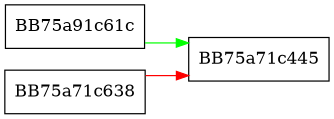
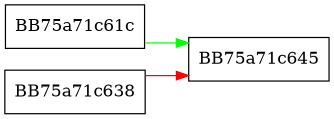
  digraph {
    rankdir=LR
    splines=ortho
    node [shape=box]
-   BB75a71c61c [label=BB75a91c61c]
-   BB75a71c645 [label=BB75a71c445]
+   BB75a71c61c
+   BB75a71c645
    BB75a71c638
    BB75a71c61c -> BB75a71c645 [color=green]
    BB75a71c638 -> BB75a71c645 [color=red]
  }
